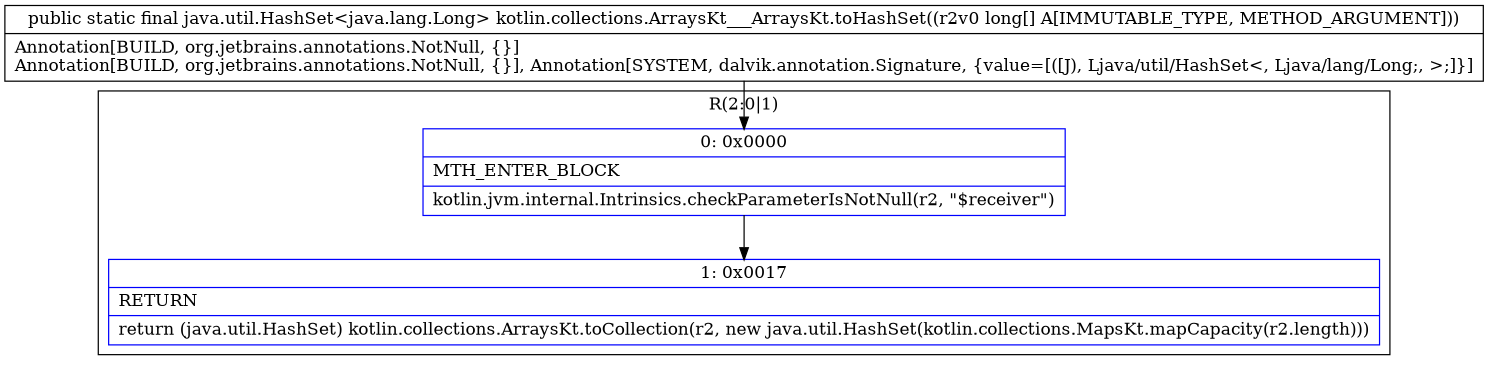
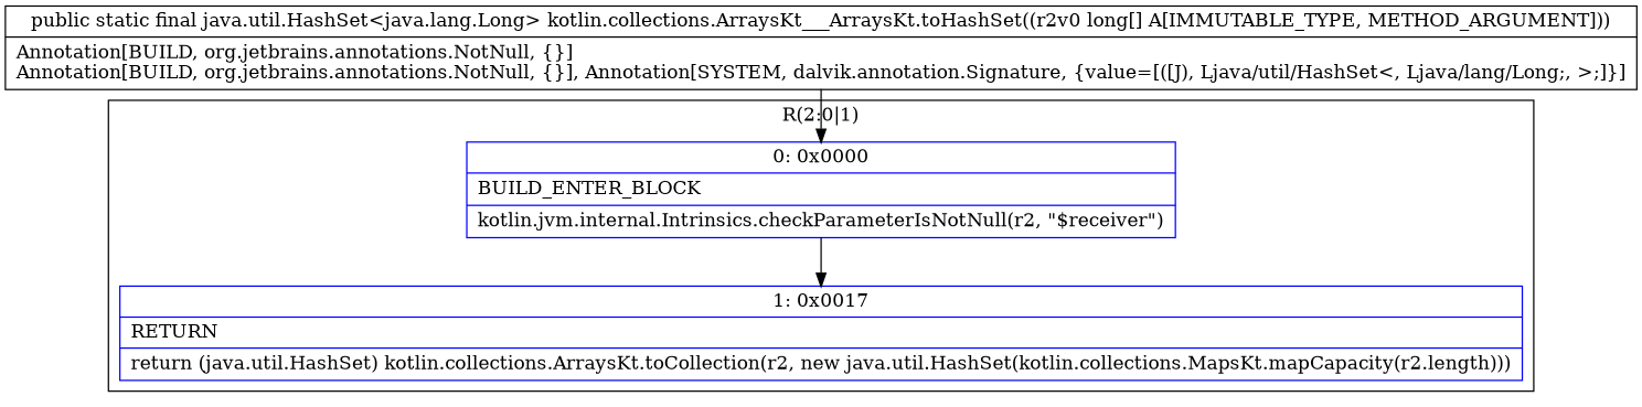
  digraph {
    node [color=blue shape=record]
-   n1 [label="{0\:\ 0x0000|MTH_ENTER_BLOCK\l|kotlin.jvm.internal.Intrinsics.checkParameterIsNotNull(r2, \"$receiver\")\l}"]
+   n1 [label="{0\:\ 0x0000|BUILD_ENTER_BLOCK\l|kotlin.jvm.internal.Intrinsics.checkParameterIsNotNull(r2, \"$receiver\")\l}"]
    n2 [label="{1\:\ 0x0017|RETURN\l|return (java.util.HashSet) kotlin.collections.ArraysKt.toCollection(r2, new java.util.HashSet(kotlin.collections.MapsKt.mapCapacity(r2.length)))\l}"]
    n3 [label="{public static final java.util.HashSet\<java.lang.Long\> kotlin.collections.ArraysKt___ArraysKt.toHashSet((r2v0 long[] A[IMMUTABLE_TYPE, METHOD_ARGUMENT]))  | Annotation[BUILD, org.jetbrains.annotations.NotNull, \{\}]\lAnnotation[BUILD, org.jetbrains.annotations.NotNull, \{\}], Annotation[SYSTEM, dalvik.annotation.Signature, \{value=[([J), Ljava\/util\/HashSet\<, Ljava\/lang\/Long;, \>;]\}]\l}" color=""]
    subgraph cluster_1 {
      label="R(2:0|1)"
      n1
      n2
    }
    n1 -> n2
    n3 -> n1
  }
